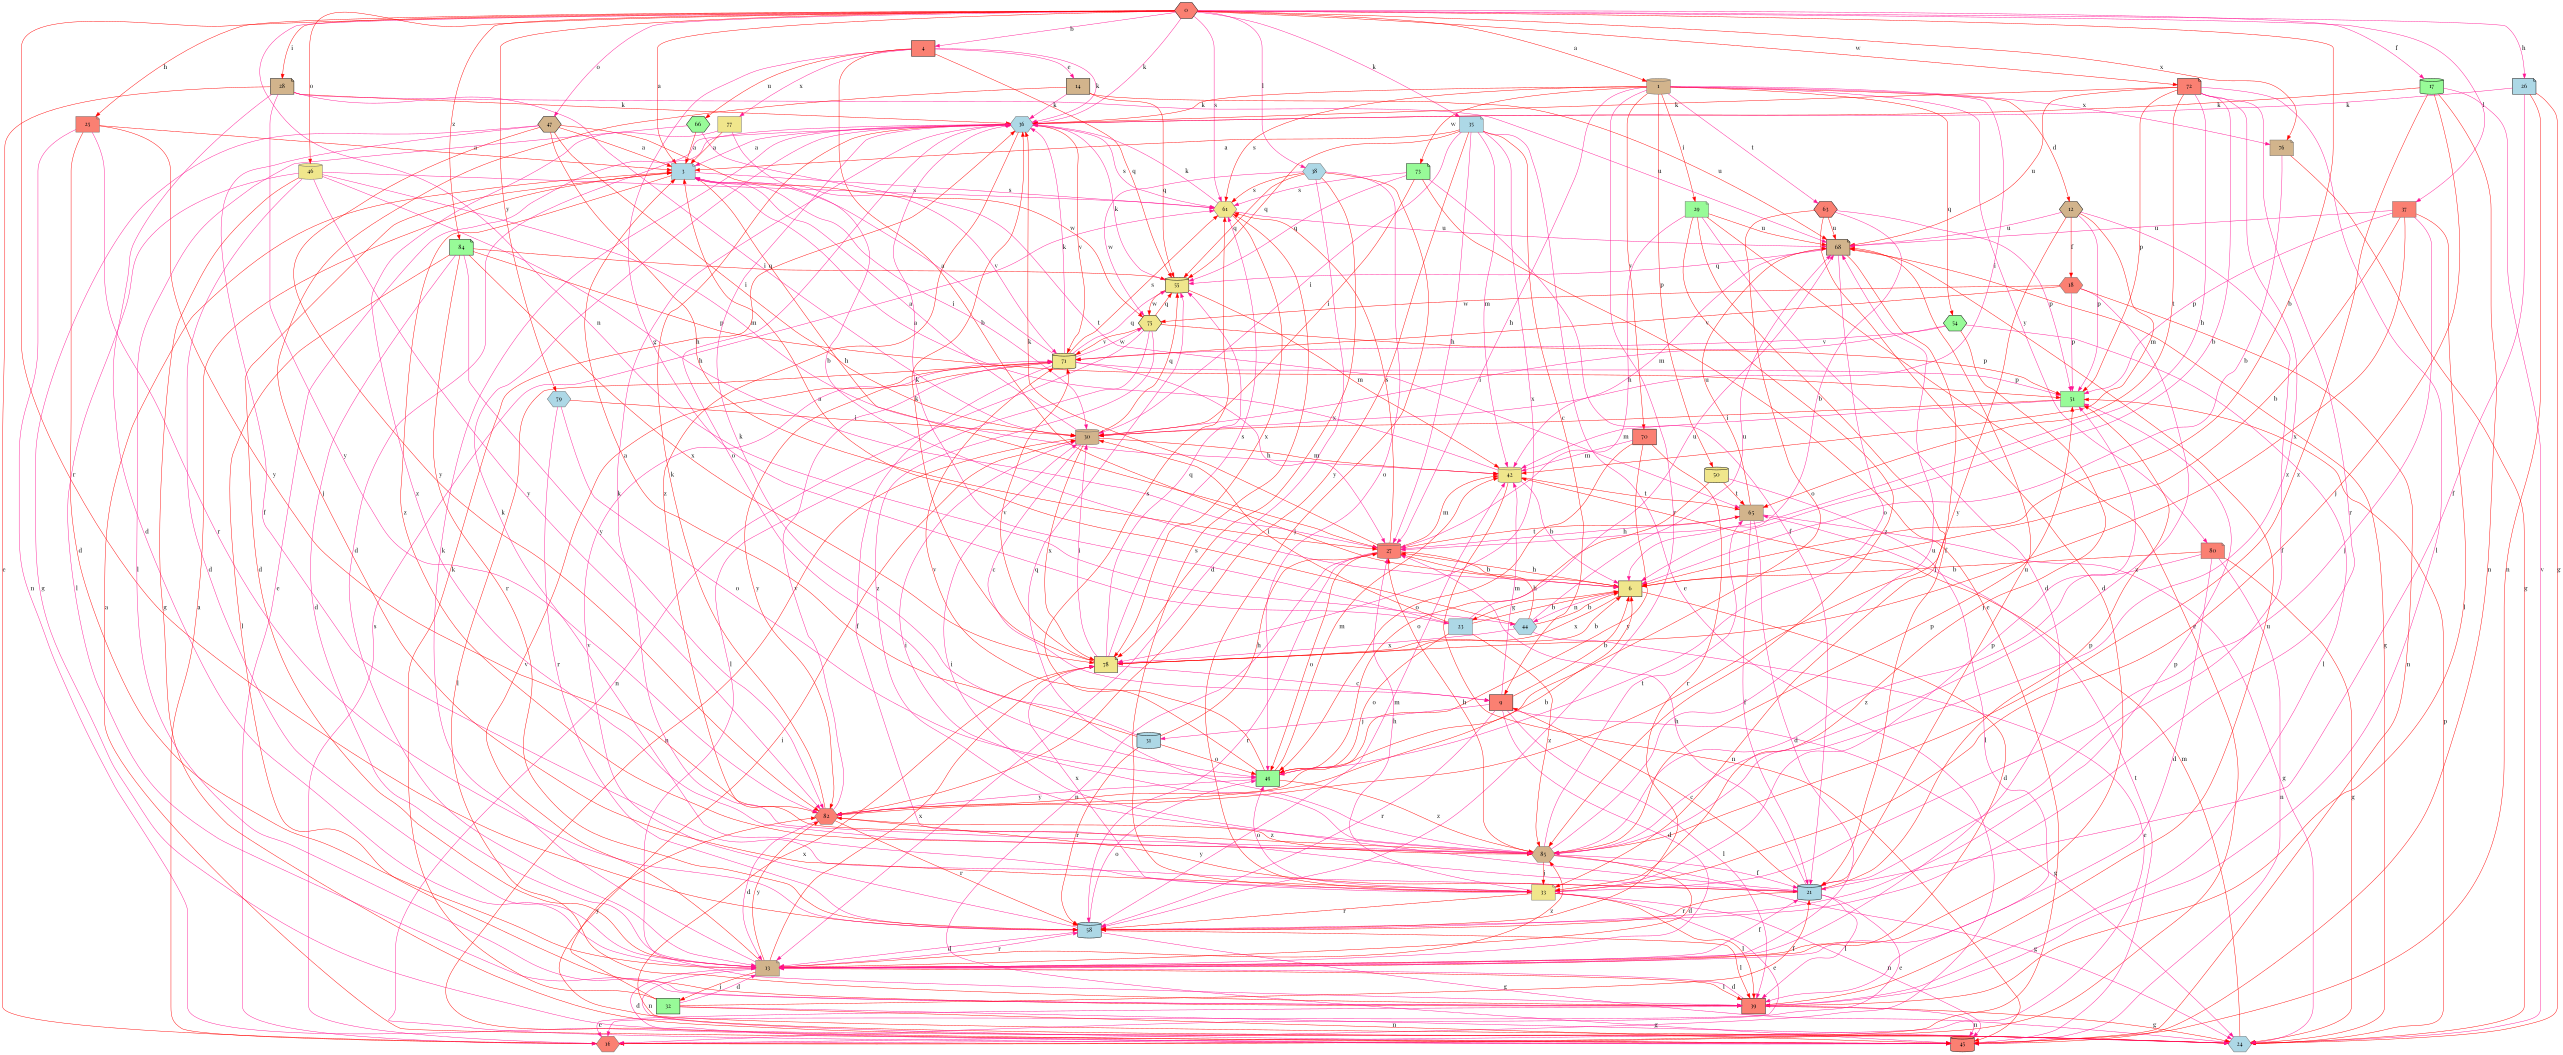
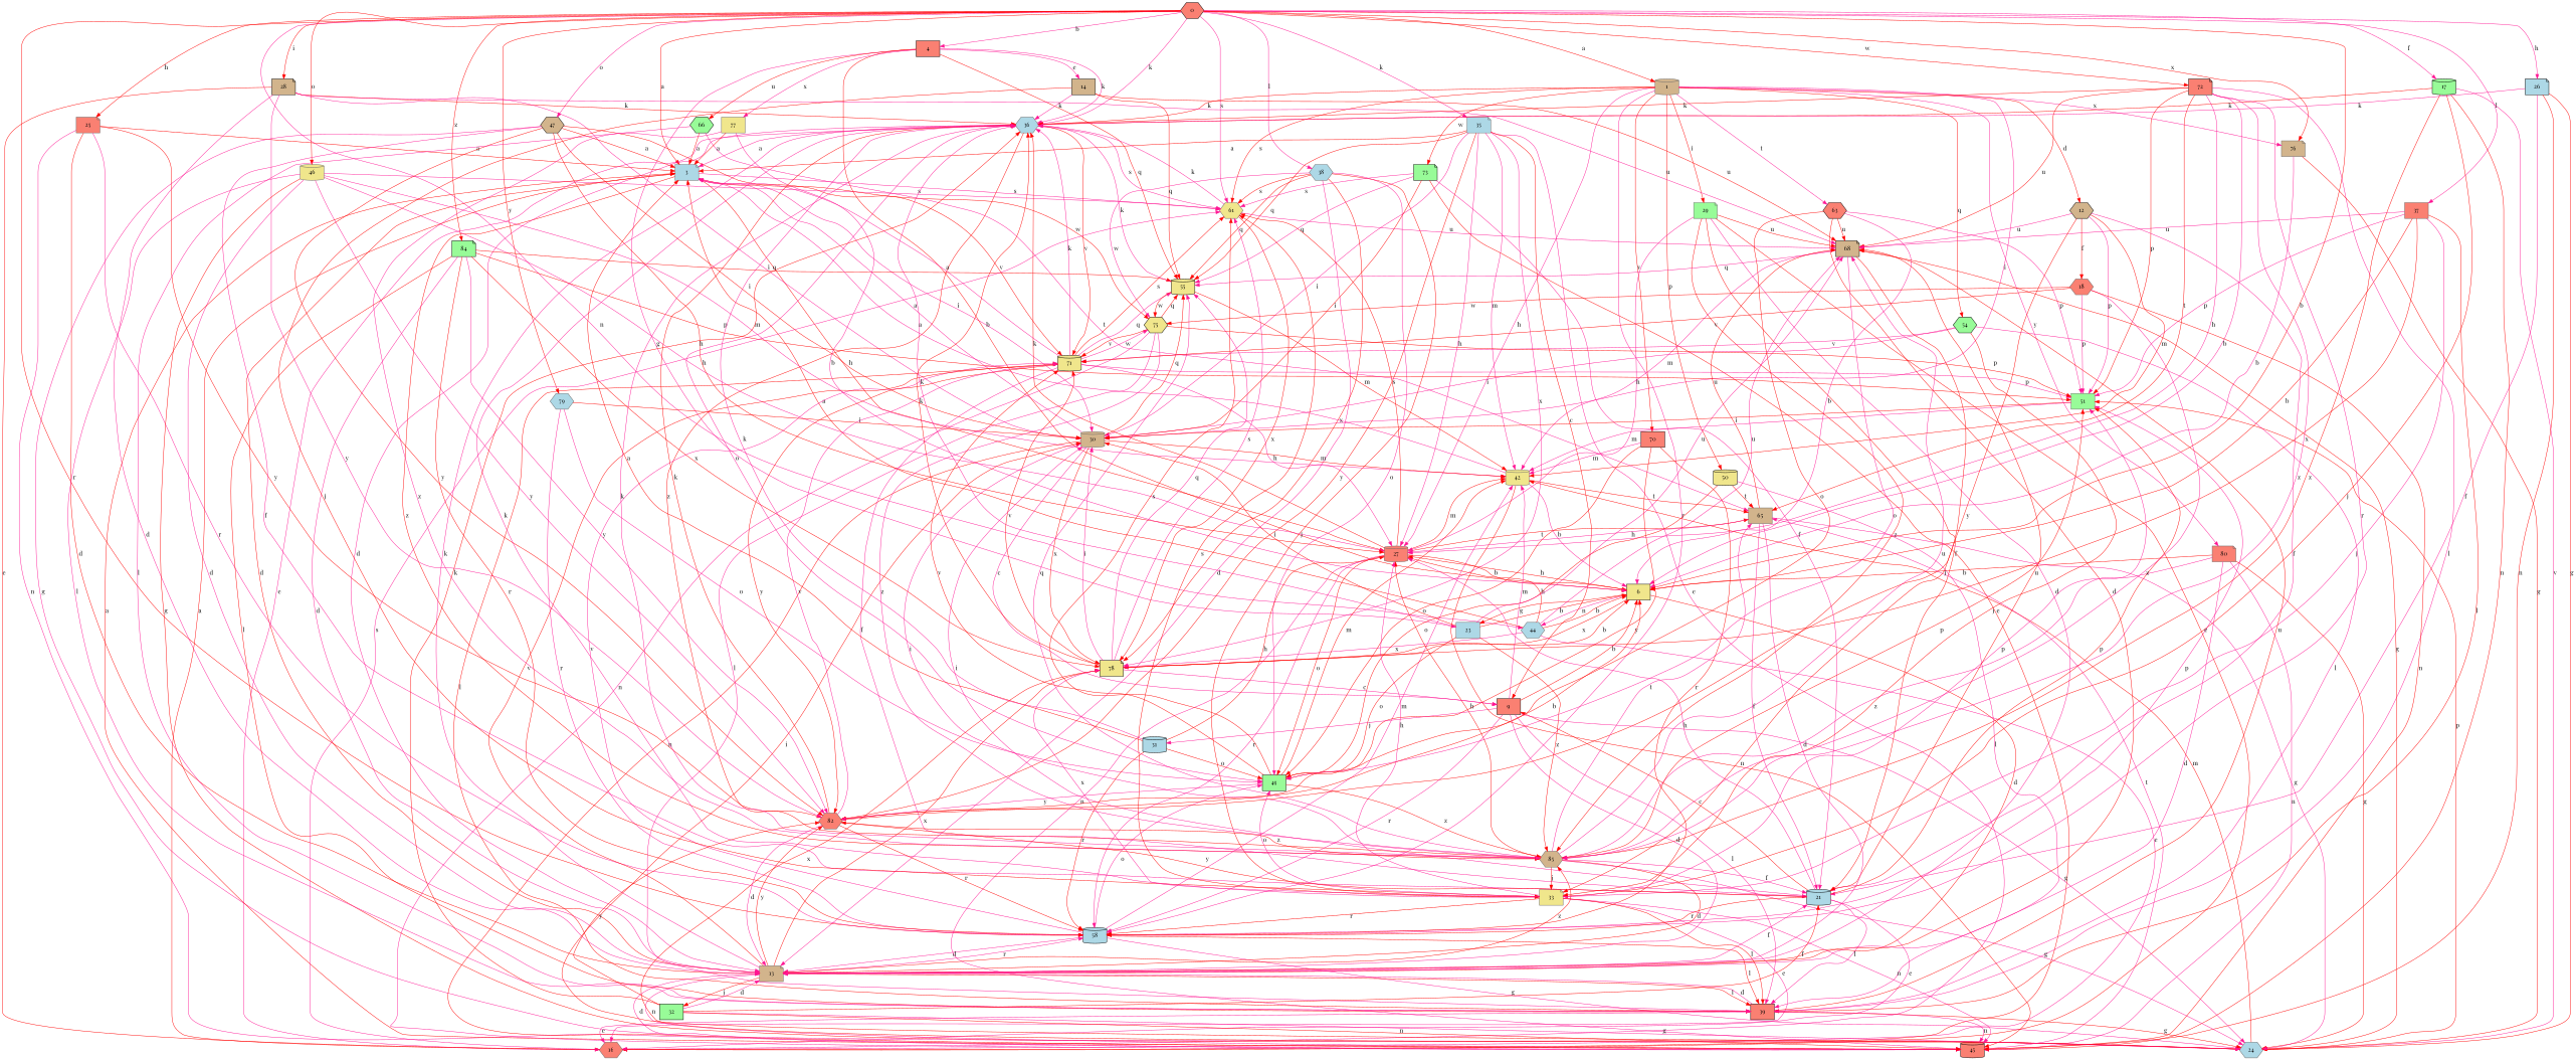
  strict digraph {
    fontname="Playfair Display"
    node [color=black fillcolor=salmon fontname="Playfair Display" shape=hexagon style=filled]
    edge [color=red fontname="Playfair Display"]
    1 [color=gray40 fillcolor=tan shape=cylinder]
    0
    3 [color=gray40 fillcolor=lightblue shape=note]
    4 [shape=box]
    6 [fillcolor=khaki shape=box]
    17 [fillcolor=palegreen shape=cylinder]
    25 [color=gray40 shape=note]
    26 [fillcolor=lightblue shape=note]
    28 [fillcolor=tan shape=note]
    35 [color=gray40 fillcolor=lightblue shape=note]
    36 [color=gray40 fillcolor=lightblue]
    37 [color=gray40 shape=box]
    38 [color=gray40 fillcolor=lightblue]
    44 [color=gray40 fillcolor=lightblue]
    46 [color=gray40 fillcolor=khaki shape=cylinder]
    47 [fillcolor=tan]
    58 [fillcolor=lightblue shape=cylinder]
    61 [color=gray40 fillcolor=khaki]
    72 [shape=note]
    76 [color=gray40 fillcolor=tan shape=note]
    79 [color=gray40 fillcolor=lightblue]
    84 [fillcolor=palegreen shape=note]
    12 [fillcolor=tan]
    27 [color=gray40 shape=cylinder]
    29 [color=gray40 fillcolor=palegreen shape=note]
    30 [color=gray40 fillcolor=tan shape=cylinder]
    50 [fillcolor=khaki shape=cylinder]
    54 [fillcolor=palegreen]
    63
    70 [shape=box]
    73 [fillcolor=palegreen shape=note]
    80 [color=gray40 shape=note]
    13 [color=gray40 fillcolor=tan shape=note]
    71 [fillcolor=khaki shape=cylinder]
    85 [color=gray40 fillcolor=tan]
    14 [fillcolor=tan shape=box]
    23 [color=gray40 fillcolor=lightblue shape=box]
    55 [fillcolor=khaki shape=cylinder]
    66 [fillcolor=palegreen]
    77 [color=gray40 fillcolor=khaki shape=box]
    78 [fillcolor=khaki shape=note]
    24 [color=gray40 fillcolor=lightblue]
    45 [shape=cylinder]
    33 [color=gray40 fillcolor=khaki shape=note]
    82 [color=gray40]
    21 [fillcolor=lightblue shape=cylinder]
    68 [fillcolor=tan shape=note]
    16 [color=gray40]
    9 [shape=box]
    42 [color=gray40 fillcolor=khaki shape=cylinder]
    49 [fillcolor=palegreen shape=box]
    39 [shape=box]
    51 [color=gray40 fillcolor=palegreen shape=box]
    75 [fillcolor=khaki]
    65 [color=gray40 fillcolor=tan shape=box]
    18 [color=gray40]
    32 [fillcolor=palegreen shape=box]
    31 [fillcolor=lightblue shape=cylinder]
    1 -> 36 [label=k]
    1 -> 58 [color=deeppink label=r]
    1 -> 61 [label=s]
    1 -> 76 [color=deeppink label=x]
    1 -> 12 [label=d]
    1 -> 27 [color=deeppink label=h]
    1 -> 29 [label=i]
    1 -> 30 [color=deeppink label=i]
    1 -> 50 [label=p]
    1 -> 54 [label=q]
    1 -> 63 [color=deeppink label=t]
    1 -> 70 [label=v]
    1 -> 73 [label=w]
    1 -> 80 [color=deeppink label=y]
    0 -> 1 [label=a]
    0 -> 3 [label=a]
    0 -> 4 [color=deeppink label=b]
    0 -> 6 [label=b]
    0 -> 17 [color=deeppink label=f]
    0 -> 25 [label=h]
    0 -> 26 [color=deeppink label=h]
    0 -> 28 [label=i]
    0 -> 35 [color=deeppink label=k]
    0 -> 36 [color=deeppink label=k]
    0 -> 37 [color=deeppink label=l]
    0 -> 38 [color=deeppink label=l]
    0 -> 44 [color=deeppink label=n]
    0 -> 46 [label=o]
    0 -> 47 [color=deeppink label=o]
    0 -> 58 [label=r]
    0 -> 61 [color=deeppink label=s]
    0 -> 72 [label=w]
    0 -> 76 [label=x]
    0 -> 79 [label=y]
    0 -> 84 [label=z]
    3 -> 61 [color=deeppink label=s]
    3 -> 27 [label=h]
    3 -> 30 [color=deeppink label=i]
    3 -> 13 [label=d]
-   3 -> 71 [color=deeppink label=v]
+   3 -> 71 [label=v]
    3 -> 85 [label=z]
    4 -> 6 [label=b]
    4 -> 36 [color=deeppink label=k]
    4 -> 14 [color=deeppink label=e]
    4 -> 23 [color=deeppink label=g]
    4 -> 55 [label=q]
    4 -> 66 [label=u]
    4 -> 77 [color=deeppink label=x]
    6 -> 44 [color=deeppink label=n]
    6 -> 27 [label=h]
    6 -> 13 [label=d]
    6 -> 23 [label=g]
    6 -> 78 [label=x]
    17 -> 36 [label=k]
    17 -> 85 [label=z]
    17 -> 24 [color=deeppink label=v]
    17 -> 45 [label=n]
    17 -> 33 [label=j]
    25 -> 3 [label=a]
    25 -> 58 [color=deeppink label=r]
    25 -> 13 [label=d]
    25 -> 45 [color=deeppink label=n]
    25 -> 82 [label=y]
    26 -> 36 [color=deeppink label=k]
    26 -> 24 [label=g]
    26 -> 45 [label=n]
    26 -> 21 [color=deeppink label=f]
    28 -> 36 [label=k]
    28 -> 30 [color=deeppink label=i]
    28 -> 13 [color=deeppink label=d]
    28 -> 82 [color=deeppink label=y]
    28 -> 68 [color=deeppink label=u]
    28 -> 16 [label=e]
    35 -> 3 [label=a]
    35 -> 27 [color=deeppink label=h]
    35 -> 30 [color=deeppink label=i]
    35 -> 55 [label=q]
    35 -> 78 [color=deeppink label=x]
    35 -> 82 [label=y]
    35 -> 16 [color=deeppink label=e]
    35 -> 9 [label=c]
    35 -> 42 [color=deeppink label=m]
    36 -> 3 [color=deeppink label=a]
    36 -> 61 [color=deeppink label=s]
    36 -> 13 [color=deeppink label=d]
    36 -> 71 [label=v]
    36 -> 85 [label=z]
    36 -> 16 [color=deeppink label=e]
    36 -> 49 [color=deeppink label=o]
    37 -> 6 [label=b]
    37 -> 78 [label=x]
    37 -> 33 [color=deeppink label=j]
    37 -> 68 [color=deeppink label=u]
    37 -> 39 [label=l]
    37 -> 51 [color=deeppink label=p]
    38 -> 61 [label=s]
    38 -> 13 [color=deeppink label=d]
    38 -> 55 [label=q]
    38 -> 78 [label=x]
    38 -> 33 [label=j]
    38 -> 49 [color=deeppink label=o]
    38 -> 75 [color=deeppink label=w]
    44 -> 3 [label=a]
    44 -> 6 [label=b]
    44 -> 27 [label=h]
    44 -> 78 [color=deeppink label=x]
    44 -> 68 [color=deeppink label=u]
    44 -> 16 [color=deeppink label=e]
    46 -> 61 [color=deeppink label=s]
    46 -> 27 [color=deeppink label=h]
    46 -> 13 [color=deeppink label=d]
    46 -> 24 [label=g]
    46 -> 82 [color=deeppink label=y]
    46 -> 42 [color=deeppink label=m]
    46 -> 39 [color=deeppink label=l]
    47 -> 3 [label=a]
    47 -> 27 [label=h]
    47 -> 30 [label=i]
    47 -> 24 [color=deeppink label=g]
    47 -> 82 [label=y]
    47 -> 21 [color=deeppink label=f]
    47 -> 75 [label=w]
    58 -> 13 [color=deeppink label=d]
    58 -> 71 [color=deeppink label=v]
    58 -> 24 [color=deeppink label=g]
    58 -> 42 [color=deeppink label=m]
    58 -> 49 [color=deeppink label=o]
    58 -> 39 [label=l]
    58 -> 51 [color=deeppink label=p]
    61 -> 36 [color=deeppink label=k]
    61 -> 78 [label=x]
    61 -> 68 [color=deeppink label=u]
    72 -> 6 [color=deeppink label=b]
    72 -> 36 [label=k]
    72 -> 58 [color=deeppink label=r]
    72 -> 27 [color=deeppink label=h]
    72 -> 85 [color=deeppink label=z]
    72 -> 68 [label=u]
    72 -> 39 [color=deeppink label=l]
    72 -> 51 [label=p]
    72 -> 65 [label=t]
    76 -> 6 [color=deeppink label=b]
    76 -> 24 [label=g]
    79 -> 58 [color=deeppink label=r]
    79 -> 30 [label=i]
    79 -> 49 [color=deeppink label=o]
    84 -> 58 [label=r]
    84 -> 13 [color=deeppink label=d]
    84 -> 55 [label=q]
    84 -> 78 [label=x]
    84 -> 82 [color=deeppink label=y]
    84 -> 39 [label=l]
    84 -> 51 [label=p]
    12 -> 82 [label=y]
    12 -> 21 [color=deeppink label=f]
    12 -> 68 [color=deeppink label=u]
    12 -> 42 [label=m]
    12 -> 51 [color=deeppink label=p]
    12 -> 18 [label=f]
    27 -> 6 [label=b]
    27 -> 36 [label=k]
    27 -> 58 [color=deeppink label=r]
    27 -> 61 [label=s]
    27 -> 45 [color=deeppink label=n]
    27 -> 42 [label=m]
    27 -> 49 [label=o]
    27 -> 65 [label=t]
    29 -> 27 [color=deeppink label=h]
    29 -> 13 [color=deeppink label=d]
    29 -> 85 [label=z]
    29 -> 21 [label=f]
    29 -> 68 [label=u]
    29 -> 16 [label=e]
    30 -> 3 [color=deeppink label=a]
    30 -> 55 [label=q]
    30 -> 78 [label=x]
    30 -> 45 [label=n]
    30 -> 9 [color=deeppink label=c]
    30 -> 42 [label=m]
    50 -> 49 [label=o]
    50 -> 39 [color=deeppink label=l]
    50 -> 65 [label=t]
    54 -> 30 [color=deeppink label=i]
    54 -> 71 [color=deeppink label=v]
    54 -> 33 [label=j]
    54 -> 39 [color=deeppink label=l]
    63 -> 6 [color=deeppink label=b]
    63 -> 13 [label=d]
    63 -> 68 [label=u]
    63 -> 49 [label=o]
    63 -> 51 [color=deeppink label=p]
    70 -> 58 [label=r]
    70 -> 82 [label=y]
    70 -> 42 [color=deeppink label=m]
    70 -> 49 [label=o]
    73 -> 61 [color=deeppink label=s]
    73 -> 30 [label=i]
    73 -> 55 [color=deeppink label=q]
    73 -> 21 [color=deeppink label=f]
    73 -> 16 [label=e]
    80 -> 6 [label=b]
    80 -> 13 [color=deeppink label=d]
    80 -> 85 [color=deeppink label=z]
    80 -> 24 [label=g]
    80 -> 45 [color=deeppink label=n]
    13 -> 36 [color=deeppink label=k]
    13 -> 58 [color=deeppink label=r]
    13 -> 71 [label=v]
    13 -> 85 [label=z]
    13 -> 78 [label=x]
    13 -> 45 [color=deeppink label=n]
    13 -> 82 [label=y]
    13 -> 21 [color=deeppink label=f]
    13 -> 39 [label=l]
    13 -> 32 [label=j]
    71 -> 3 [color=deeppink label=a]
    71 -> 36 [color=deeppink label=k]
    71 -> 61 [label=s]
    71 -> 27 [color=deeppink label=h]
    71 -> 55 [color=deeppink label=q]
    71 -> 82 [label=y]
    71 -> 21 [color=deeppink label=f]
    71 -> 39 [label=l]
    71 -> 51 [color=deeppink label=p]
    71 -> 75 [color=deeppink label=w]
    85 -> 36 [color=deeppink label=k]
    85 -> 27 [label=h]
    85 -> 30 [color=deeppink label=i]
    85 -> 13 [label=d]
    85 -> 55 [color=deeppink label=q]
    85 -> 24 [color=deeppink label=g]
    85 -> 33 [label=j]
    85 -> 21 [color=deeppink label=f]
    85 -> 68 [color=deeppink label=u]
    85 -> 51 [label=p]
    85 -> 65 [color=deeppink label=t]
    14 -> 36 [color=deeppink label=k]
    14 -> 55 [label=q]
    14 -> 33 [label=j]
    14 -> 68 [label=u]
    23 -> 6 [label=b]
    23 -> 36 [color=deeppink label=k]
    23 -> 30 [label=i]
    23 -> 85 [label=z]
    23 -> 68 [color=deeppink label=u]
    23 -> 49 [label=o]
    55 -> 36 [color=deeppink label=k]
    55 -> 42 [label=m]
    55 -> 75 [label=w]
    66 -> 3 [label=a]
    66 -> 39 [color=deeppink label=l]
    66 -> 65 [color=deeppink label=t]
    77 -> 3 [label=a]
    77 -> 6 [color=deeppink label=b]
    77 -> 85 [color=deeppink label=z]
    78 -> 6 [label=b]
    78 -> 36 [label=k]
    78 -> 61 [color=deeppink label=s]
    78 -> 30 [color=deeppink label=i]
    78 -> 71 [label=v]
    78 -> 55 [color=deeppink label=q]
    78 -> 9 [color=deeppink label=c]
    24 -> 30 [label=i]
    24 -> 78 [label=x]
    24 -> 42 [label=m]
    24 -> 51 [label=p]
    45 -> 3 [label=a]
    45 -> 13 [color=deeppink label=d]
    45 -> 65 [color=deeppink label=t]
    33 -> 36 [color=deeppink label=k]
    33 -> 58 [label=r]
    33 -> 61 [label=s]
    33 -> 27 [color=deeppink label=h]
    33 -> 78 [color=deeppink label=x]
    33 -> 45 [color=deeppink label=n]
    33 -> 16 [color=deeppink label=e]
    33 -> 49 [color=deeppink label=o]
    33 -> 39 [label=l]
    33 -> 51 [color=deeppink label=p]
    82 -> 6 [label=b]
    82 -> 36 [label=k]
    82 -> 58 [label=r]
    82 -> 13 [color=deeppink label=d]
    82 -> 71 [color=deeppink label=v]
    82 -> 85 [label=z]
    21 -> 58 [label=r]
    21 -> 27 [color=deeppink label=h]
    21 -> 30 [color=deeppink label=i]
    21 -> 82 [label=y]
    21 -> 68 [label=u]
    21 -> 16 [color=deeppink label=e]
    21 -> 9 [label=c]
    21 -> 39 [color=deeppink label=l]
    21 -> 51 [label=p]
    68 -> 55 [color=deeppink label=q]
    68 -> 24 [label=g]
    68 -> 33 [label=j]
    68 -> 42 [color=deeppink label=m]
    68 -> 49 [color=deeppink label=o]
    16 -> 3 [label=a]
    16 -> 61 [color=deeppink label=s]
    9 -> 6 [label=b]
    9 -> 58 [color=deeppink label=r]
    9 -> 13 [color=deeppink label=d]
    9 -> 24 [color=deeppink label=g]
    9 -> 42 [color=deeppink label=m]
    9 -> 39 [color=deeppink label=l]
    9 -> 31 [color=deeppink label=j]
    42 -> 3 [color=deeppink label=a]
    42 -> 6 [color=deeppink label=b]
    42 -> 45 [label=n]
    42 -> 65 [label=t]
    49 -> 61 [label=s]
    49 -> 71 [label=v]
    49 -> 85 [label=z]
    49 -> 82 [color=deeppink label=y]
    49 -> 42 [label=m]
    39 -> 13 [color=deeppink label=d]
    39 -> 24 [label=g]
    39 -> 45 [color=deeppink label=n]
    39 -> 68 [label=u]
    39 -> 16 [color=deeppink label=e]
    51 -> 30 [label=i]
    51 -> 42 [color=deeppink label=m]
    75 -> 71 [label=v]
    75 -> 85 [color=deeppink label=z]
    75 -> 55 [label=q]
    75 -> 45 [color=deeppink label=n]
    75 -> 39 [color=deeppink label=l]
    75 -> 51 [label=p]
    65 -> 27 [color=deeppink label=h]
    65 -> 13 [color=deeppink label=d]
    65 -> 24 [color=deeppink label=g]
    65 -> 21 [color=deeppink label=f]
    65 -> 68 [label=u]
    18 -> 71 [label=v]
    18 -> 85 [color=deeppink label=z]
    18 -> 45 [label=n]
    18 -> 51 [color=deeppink label=p]
    18 -> 75 [label=w]
    32 -> 36 [label=k]
    32 -> 13 [color=deeppink label=d]
    32 -> 24 [color=deeppink label=g]
    32 -> 45 [label=n]
    32 -> 82 [label=y]
    32 -> 21 [label=f]
    31 -> 3 [label=a]
    31 -> 36 [color=deeppink label=k]
    31 -> 58 [label=r]
    31 -> 27 [label=h]
    31 -> 49 [label=o]
  }
